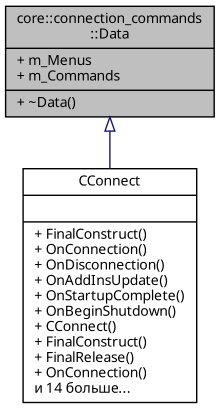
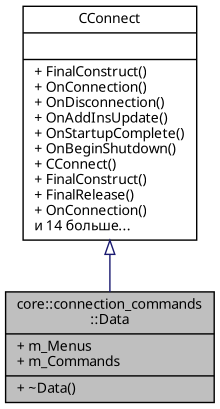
  digraph {
    node [color=black fontname=Verdana fontsize=10 shape=record style=filled]
    n1 [fillcolor=grey75 fontcolor=black height=0.2 label="{core::connection_commands\l::Data\n|+ m_Menus\l+ m_Commands\l|+ ~Data()\l}" width=0.4]
    n2 [fillcolor=white height=0.2 label="{CConnect\n||+ FinalConstruct()\l+ OnConnection()\l+ OnDisconnection()\l+ OnAddInsUpdate()\l+ OnStartupComplete()\l+ OnBeginShutdown()\l+ CConnect()\l+ FinalConstruct()\l+ FinalRelease()\l+ OnConnection()\lи 14 больше...\l}" width=0.4]
-   n1 -> n2 [arrowtail=onormal color=midnightblue dir=back fontname=Verdana fontsize=10 labelfontname=Verdana labelfontsize=10 style=solid]
+   n2 -> n1 [arrowtail=onormal color=midnightblue dir=back fontname=Verdana fontsize=10 labelfontname=Verdana labelfontsize=10 style=solid]
  }
